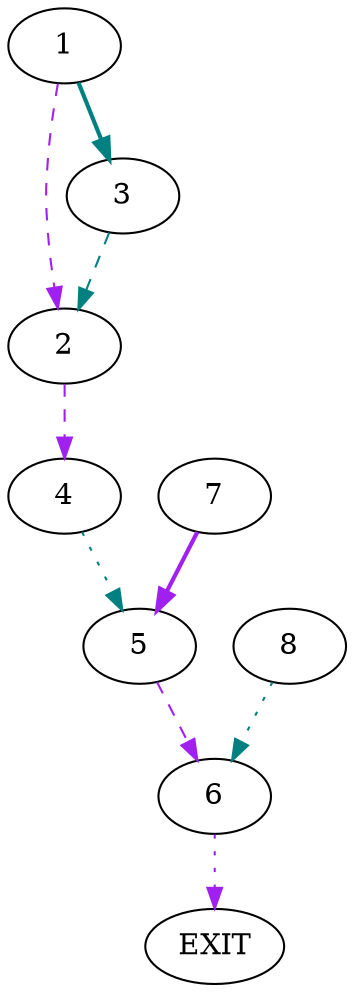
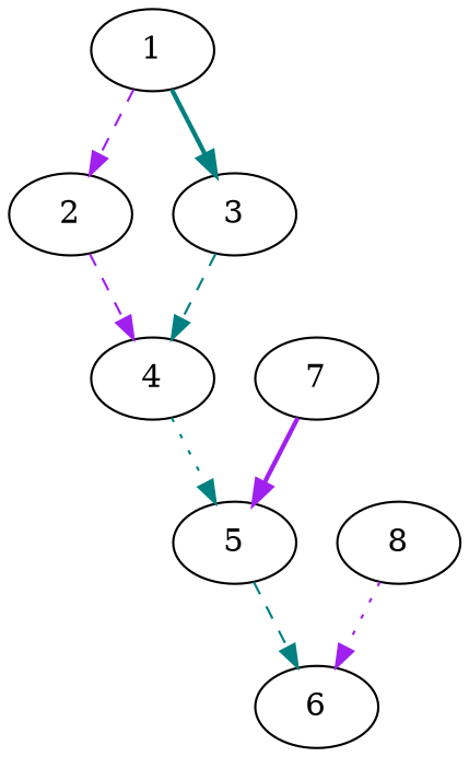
  digraph {
    edge [color=purple style=dashed]
    1
    2
    3
    7
    5
    8
    6
-   n8 [label=EXIT]
    4
    1 -> 2
    1 -> 3 [color=teal style=bold]
    2 -> 4
-   3 -> 2 [color=teal]
+   3 -> 4 [color=teal]
    7 -> 5 [style=bold]
-   5 -> 6
-   8 -> 6 [color=teal style=dotted]
-   6 -> n8 [style=dotted]
+   5 -> 6 [color=teal]
+   8 -> 6 [style=dotted]
    4 -> 5 [color=teal style=dotted]
  }
